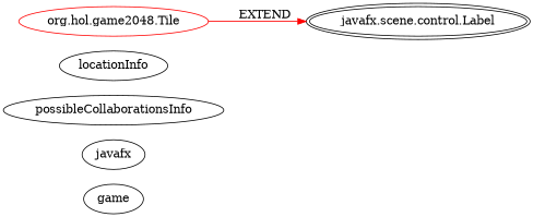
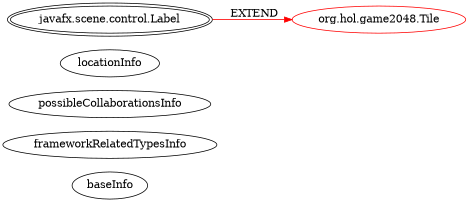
  digraph {
    rankdir=LR
-   baseInfo [category=extension_graph graphId=3392 isAnonymous=false possibleRelation=false label=game]
-   frameworkRelatedTypesInfo [0="javafx.scene.control.Label" label=javafx]
+   baseInfo [category=extension_graph graphId=3392 isAnonymous=false possibleRelation=false]
+   frameworkRelatedTypesInfo [0="javafx.scene.control.Label"]
    possibleCollaborationsInfo
    locationInfo [contextSignature=Tile filePath="/jperedadnr-Game2048HOL/Game2048HOL-master/src/org/hol/game2048/Tile.java" graphId=3392 projectName="jperedadnr-Game2048HOL"]
    n5 [color=red isFrameworkType=false label="org.hol.game2048.Tile" vertexType=ROOT_CLIENT_CLASS_DECLARATION]
    n6 [isFrameworkType=true label="javafx.scene.control.Label" peripheries=2 vertexType=FRAMEWORK_CLASS_TYPE]
-   n5 -> n6 [color=red label=EXTEND]
+   n6 -> n5 [color=red label=EXTEND]
  }
